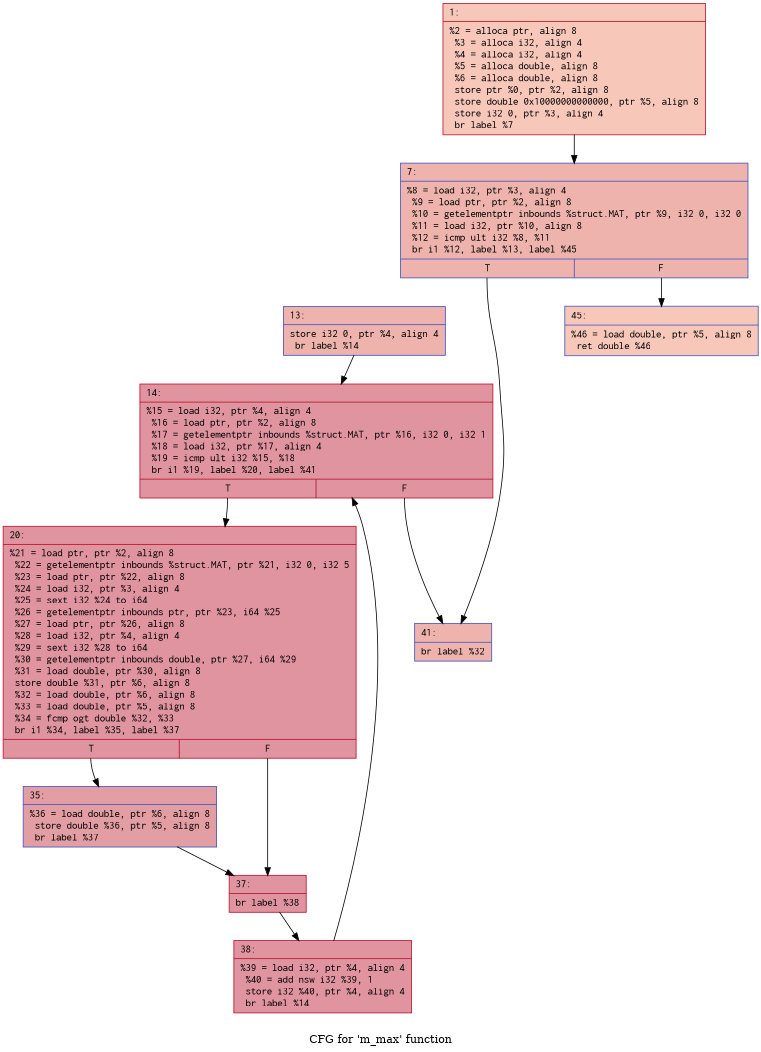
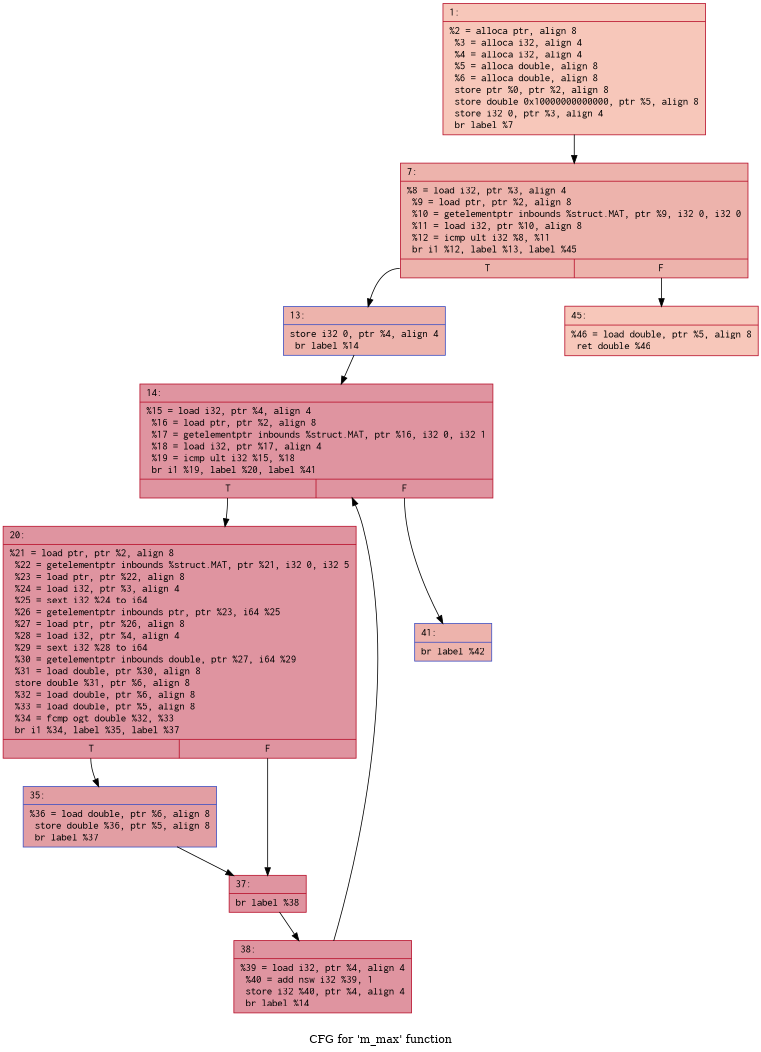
  digraph {
    label="CFG for 'm_max' function"
    node [color="#b70d28ff" fillcolor="#b70d2870" fontname=Courier shape=record style=filled]
    n1 [fillcolor="#ec7f6370" label="{1:\l|  %2 = alloca ptr, align 8\l  %3 = alloca i32, align 4\l  %4 = alloca i32, align 4\l  %5 = alloca double, align 8\l  %6 = alloca double, align 8\l  store ptr %0, ptr %2, align 8\l  store double 0x10000000000000, ptr %5, align 8\l  store i32 0, ptr %3, align 4\l  br label %7\l}"]
-   n2 [color="#3d50c3ff" fillcolor="#d6524470" label="{7:\l|  %8 = load i32, ptr %3, align 4\l  %9 = load ptr, ptr %2, align 8\l  %10 = getelementptr inbounds %struct.MAT, ptr %9, i32 0, i32 0\l  %11 = load i32, ptr %10, align 8\l  %12 = icmp ult i32 %8, %11\l  br i1 %12, label %13, label %45\l|{<s0>T|<s1>F}}"]
+   n2 [fillcolor="#d6524470" label="{7:\l|  %8 = load i32, ptr %3, align 4\l  %9 = load ptr, ptr %2, align 8\l  %10 = getelementptr inbounds %struct.MAT, ptr %9, i32 0, i32 0\l  %11 = load i32, ptr %10, align 8\l  %12 = icmp ult i32 %8, %11\l  br i1 %12, label %13, label %45\l|{<s0>T|<s1>F}}"]
    n3 [color="#3d50c3ff" fillcolor="#d6524470" label="{13:\l|  store i32 0, ptr %4, align 4\l  br label %14\l}"]
-   n4 [color="#3d50c3ff" fillcolor="#ec7f6370" label="{45:\l|  %46 = load double, ptr %5, align 8\l  ret double %46\l}"]
+   n4 [fillcolor="#ec7f6370" label="{45:\l|  %46 = load double, ptr %5, align 8\l  ret double %46\l}"]
    n5 [label="{14:\l|  %15 = load i32, ptr %4, align 4\l  %16 = load ptr, ptr %2, align 8\l  %17 = getelementptr inbounds %struct.MAT, ptr %16, i32 0, i32 1\l  %18 = load i32, ptr %17, align 4\l  %19 = icmp ult i32 %15, %18\l  br i1 %19, label %20, label %41\l|{<s0>T|<s1>F}}"]
    n6 [label="{20:\l|  %21 = load ptr, ptr %2, align 8\l  %22 = getelementptr inbounds %struct.MAT, ptr %21, i32 0, i32 5\l  %23 = load ptr, ptr %22, align 8\l  %24 = load i32, ptr %3, align 4\l  %25 = sext i32 %24 to i64\l  %26 = getelementptr inbounds ptr, ptr %23, i64 %25\l  %27 = load ptr, ptr %26, align 8\l  %28 = load i32, ptr %4, align 4\l  %29 = sext i32 %28 to i64\l  %30 = getelementptr inbounds double, ptr %27, i64 %29\l  %31 = load double, ptr %30, align 8\l  store double %31, ptr %6, align 8\l  %32 = load double, ptr %6, align 8\l  %33 = load double, ptr %5, align 8\l  %34 = fcmp ogt double %32, %33\l  br i1 %34, label %35, label %37\l|{<s0>T|<s1>F}}"]
-   n7 [color="#3d50c3ff" fillcolor="#d6524470" label="{41:\l|  br label %32\l}"]
+   n7 [color="#3d50c3ff" fillcolor="#d6524470" label="{41:\l|  br label %42\l}"]
    n8 [color="#3d50c3ff" fillcolor="#be242e70" label="{35:\l|  %36 = load double, ptr %6, align 8\l  store double %36, ptr %5, align 8\l  br label %37\l}"]
    n9 [label="{37:\l|  br label %38\l}"]
    n10 [label="{38:\l|  %39 = load i32, ptr %4, align 4\l  %40 = add nsw i32 %39, 1\l  store i32 %40, ptr %4, align 4\l  br label %14\l}"]
    n1 -> n2
-   n2 -> n7 [tailport=s0]
+   n2 -> n3 [tailport=s0]
    n2 -> n4 [tailport=s1]
    n3 -> n5
    n5 -> n6 [tailport=s0]
    n5 -> n7 [tailport=s1]
    n6 -> n8 [tailport=s0]
    n6 -> n9 [tailport=s1]
    n8 -> n9
    n9 -> n10
    n10 -> n5
  }
